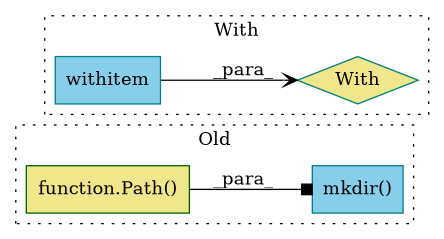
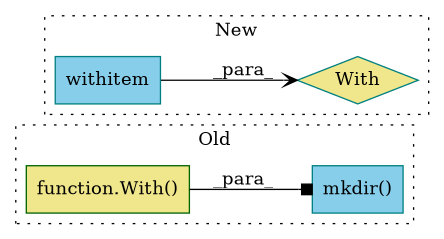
  digraph {
    rankdir=LR
    node [a=75 color=teal fillcolor=skyblue shape=box style=filled]
    n1 [l=59 label="mkdir()" s=1096]
-   n2 [color=darkgreen fillcolor=khaki l="5,1" label="function.Path()" s="1096,1112"]
+   n2 [color=darkgreen fillcolor=khaki l="5,1" label="function.With()" s="1096,1112"]
    n3 [a=49 l=4 label=withitem s=1796]
    n4 [a=39 fillcolor=khaki l="5,41" label=With s="1791,1800" shape=diamond]
    subgraph cluster_1 {
      label=Old
      style=dotted
      n1
      n2
    }
    subgraph cluster_2 {
-     label=With
+     label=New
      style=dotted
      n3
      n4
    }
    n2 -> n1 [arrowhead=box label=_para_]
    n3 -> n4 [arrowhead=vee label=_para_]
  }
